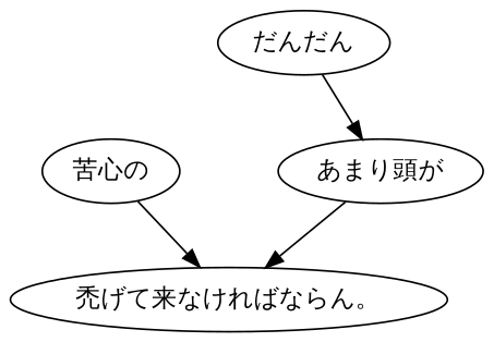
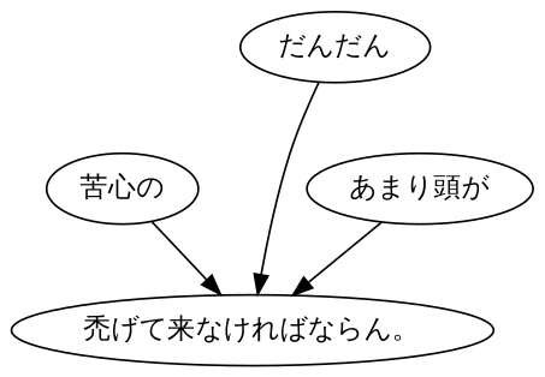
  digraph {
    n1 [label="苦心の"]
    n2 [label="禿げて来なければならん。"]
    n3 [label="あまり頭が"]
    n4 [label="だんだん"]
    n1 -> n2
    n3 -> n2
-   n4 -> n3
+   n4 -> n2
  }
